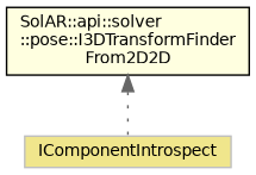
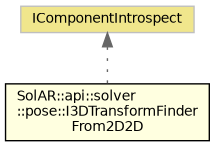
  digraph {
    node [fontname=Helvetica fontsize=10 shape=record style=filled]
    n1 [color=black fillcolor=lightyellow fontcolor=black height=0.2 label="SolAR::api::solver\l::pose::I3DTransformFinder\lFrom2D2D" width=0.4]
    n2 [color=grey75 fillcolor=khaki height=0.2 label=IComponentIntrospect width=0.4]
-   n1 -> n2 [color=gray40 dir=back fontname=Helvetica fontsize=10 labelfontname=Helvetica labelfontsize=10 style=dotted]
+   n2 -> n1 [color=gray40 dir=back fontname=Helvetica fontsize=10 labelfontname=Helvetica labelfontsize=10 style=dotted]
  }
